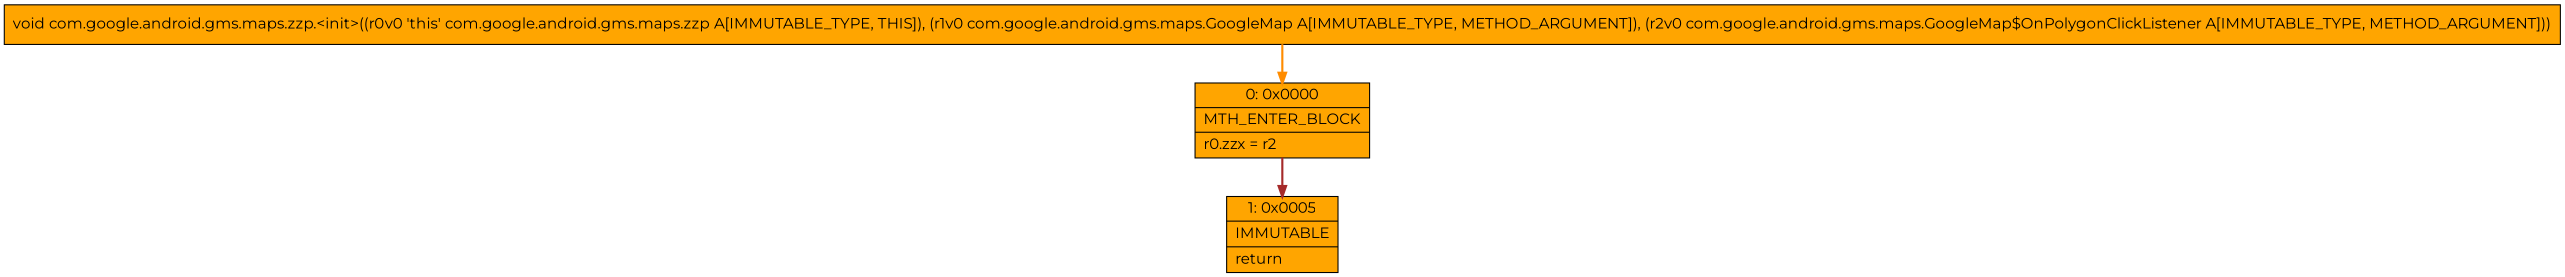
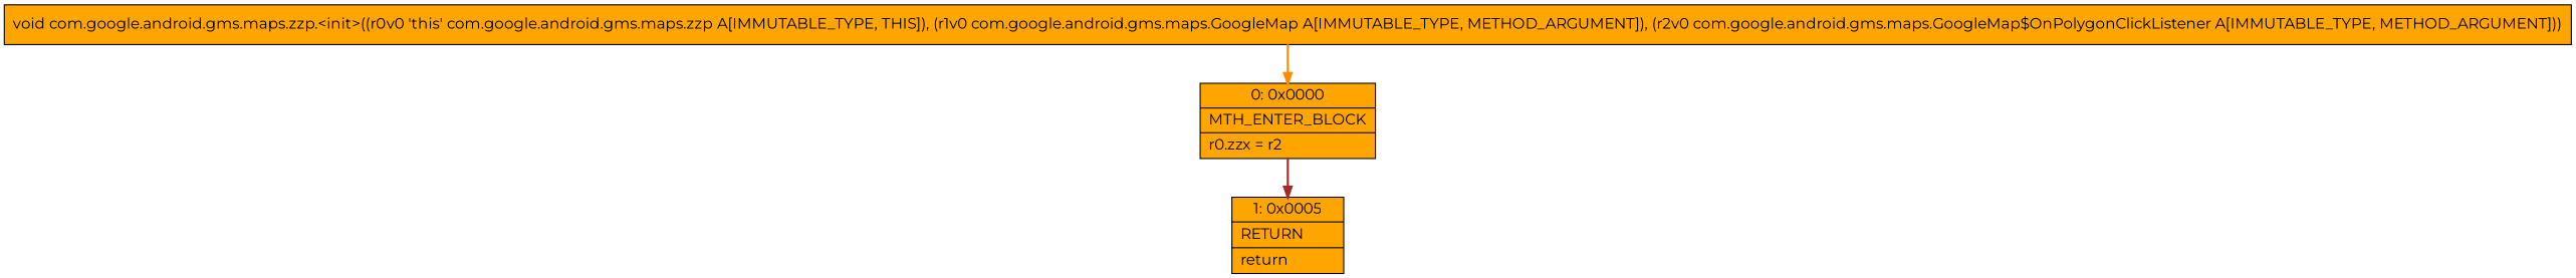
  digraph {
    fontname=Montserrat
    node [shape=record style=filled fillcolor=orange fontname=Montserrat]
    edge [style=bold fontname=Montserrat]
    n1 [label="{0\:\ 0x0000|MTH_ENTER_BLOCK\l|r0.zzx = r2\l}"]
-   n2 [label="{1\:\ 0x0005|IMMUTABLE\l|return\l}"]
+   n2 [label="{1\:\ 0x0005|RETURN\l|return\l}"]
    n3 [label="{void com.google.android.gms.maps.zzp.\<init\>((r0v0 'this' com.google.android.gms.maps.zzp A[IMMUTABLE_TYPE, THIS]), (r1v0 com.google.android.gms.maps.GoogleMap A[IMMUTABLE_TYPE, METHOD_ARGUMENT]), (r2v0 com.google.android.gms.maps.GoogleMap$OnPolygonClickListener A[IMMUTABLE_TYPE, METHOD_ARGUMENT])) }"]
    n1 -> n2 [color=brown]
    n3 -> n1 [color=darkorange]
  }
